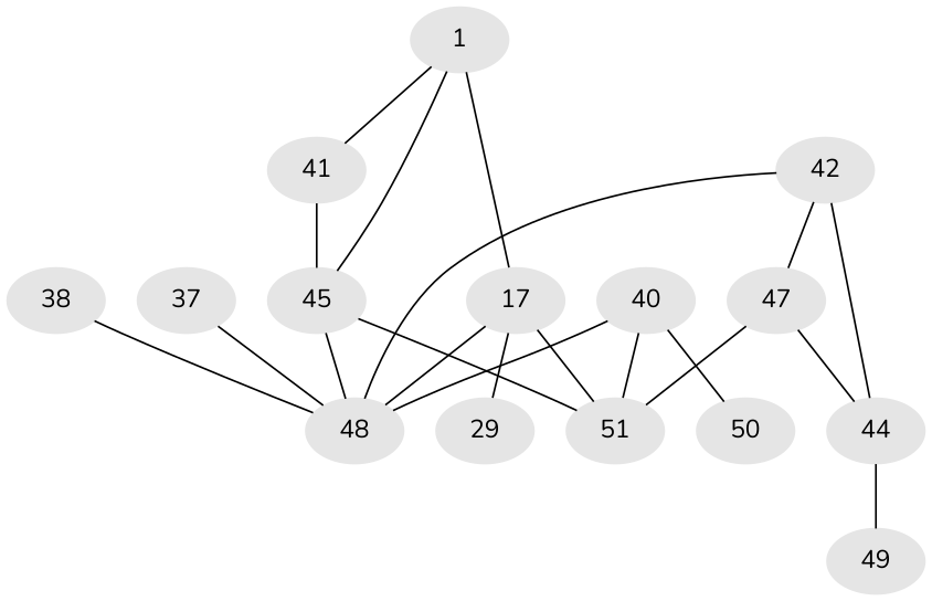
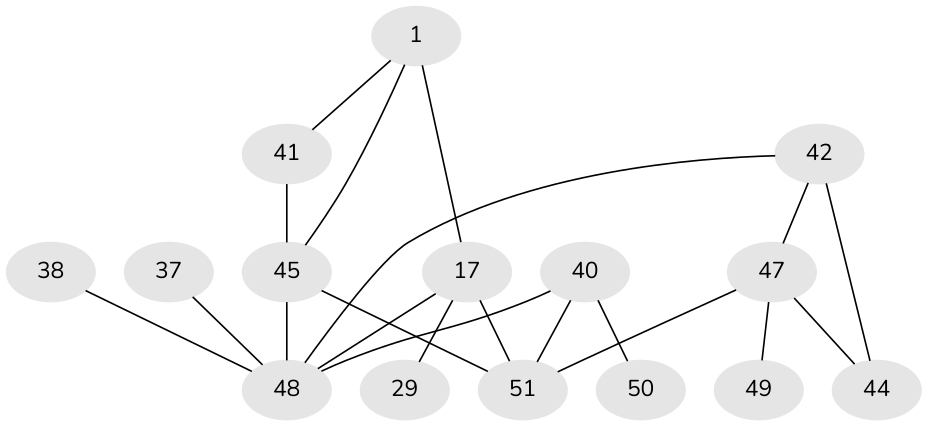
  graph {
    fontname=Nunito
    node [color=gray90 fontname=Nunito style=filled]
    edge [fontname=Nunito]
    17 [super="+5+12"]
    29
    48 [super="+3+15+27+43"]
    51 [super="+6+33+46"]
    1
    41 [super="+35"]
    45 [super="+39+28+32+31"]
    37
    38
    40 [super="+19+25+36"]
    50
    44 [super="+24"]
    49
    42
    47
    17 -- 29
    17 -- 48 [weight=4]
    17 -- 51 [weight=4]
    1 -- 17 [weight=3]
    1 -- 41
    1 -- 45 [weight=2]
    41 -- 45 [weight=2]
    45 -- 48
    45 -- 51 [weight=3]
    37 -- 48
    38 -- 48
    40 -- 48 [weight=4]
    40 -- 51
    40 -- 50
-   44 -- 49
+   47 -- 49
    42 -- 48
    42 -- 44 [weight=2]
    42 -- 47
    47 -- 51
    47 -- 44
  }
